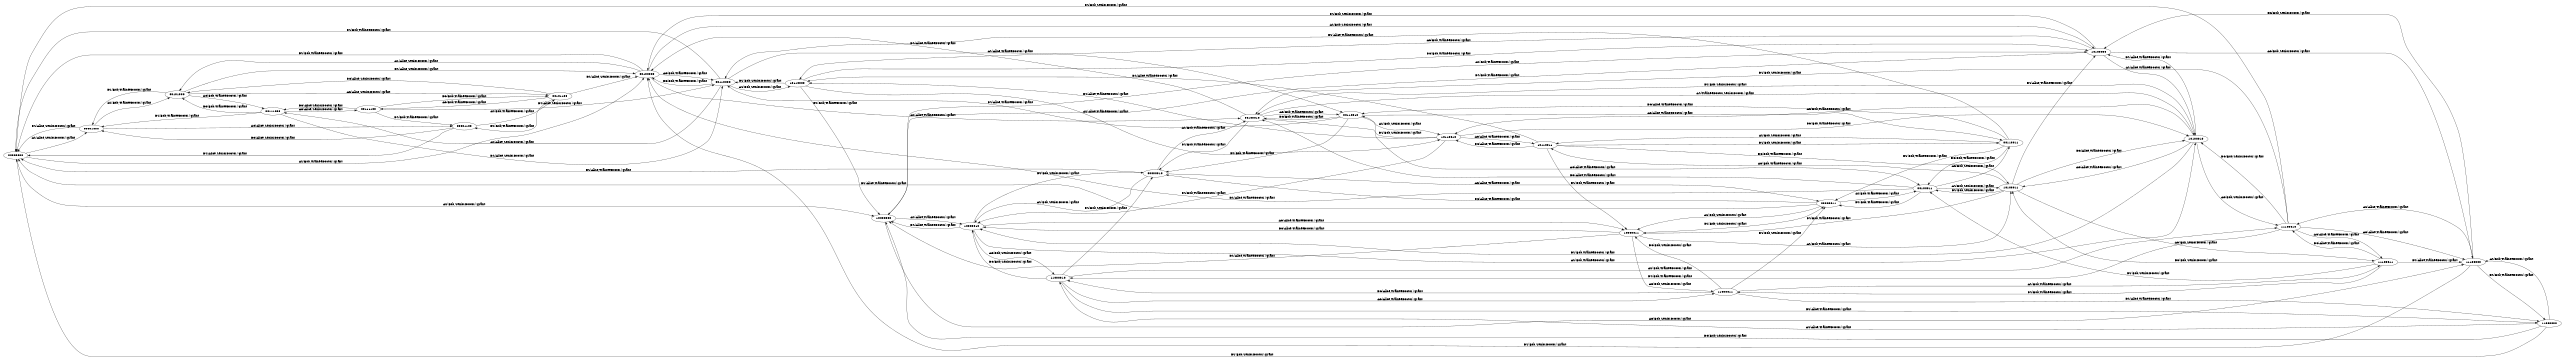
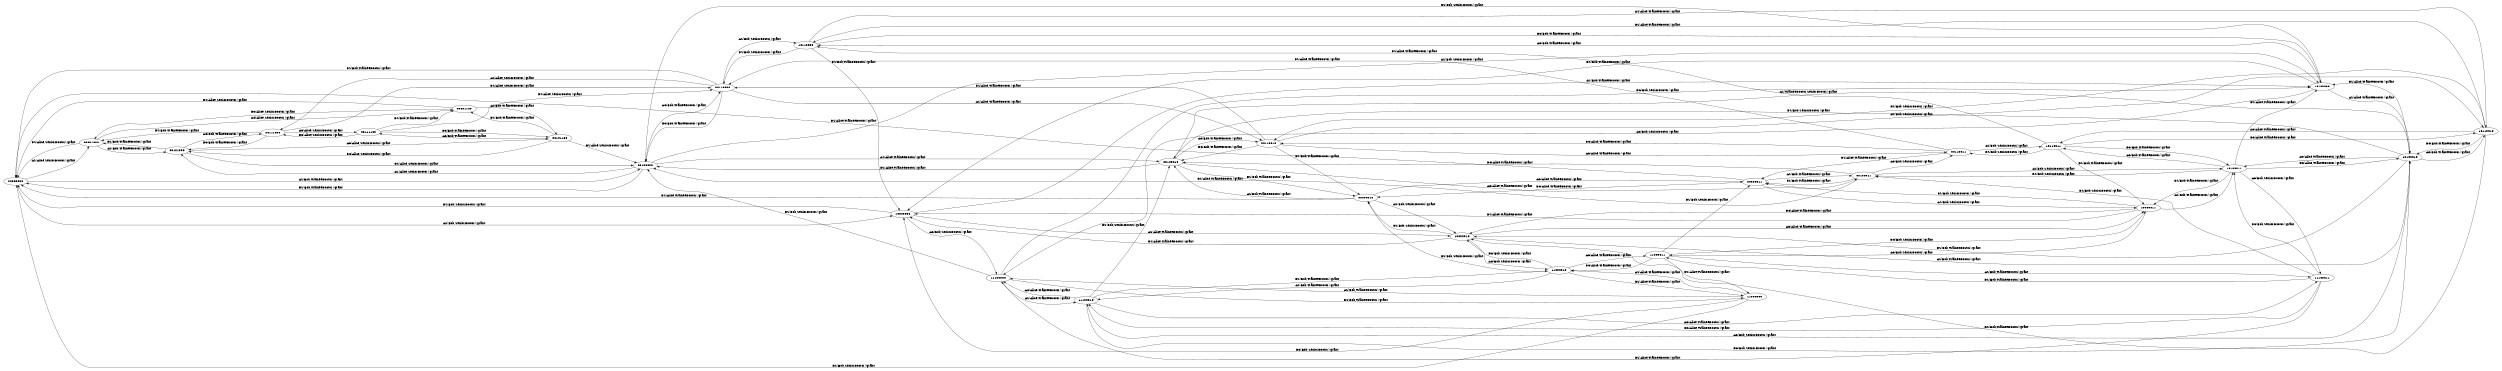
  digraph {
    rankdir=LR
    00000000
    00001000
    10000000
    00100000
    00001100
    00101000
    00000010
    00000011
    10000010
    00100010
    10100000
    11100000
    00110000
    00101100
    00111000
    10000011
    00100011
    10100010
    11000010
    00110010
    10110000
    11000000
    10100011
    11000011
    00110011
    10110010
    11100010
    10110011
    11100011
    00111100
    00000000 -> 00001000 [label="AS(Alice,SeniorDoctor)/grant"]
    00000000 -> 10000000 [label="AS(Bob,SeniorDoctor)/grant"]
    00000000 -> 00100000 [label="AS(Bob,TraineeDoctor)/grant"]
    00001000 -> 00000000 [label="DS(Alice,SeniorDoctor)/grant"]
    00001000 -> 00001100 [label="AC(Alice,SeniorDoctor)/grant"]
    00001000 -> 00101000 [label="AS(Bob,TraineeDoctor)/grant"]
-   11100010 -> 00000000 [label="DS(Bob,SeniorDoctor)/grant"]
+   10000000 -> 00000000 [label="DS(Bob,SeniorDoctor)/grant"]
    10000000 -> 10000010 [label="AS(Alice,TraineeDoctor)/grant"]
    10000000 -> 10100000 [label="AS(Bob,TraineeDoctor)/grant"]
    10000000 -> 11100000 [label="AC(Bob,SeniorDoctor)/grant"]
    00100000 -> 00000000 [label="DS(Bob,TraineeDoctor)/grant"]
    00100000 -> 00101000 [label="AS(Alice,SeniorDoctor)/grant"]
    00100000 -> 00100010 [label="AS(Alice,TraineeDoctor)/grant"]
    00100000 -> 10100000 [label="AS(Bob,SeniorDoctor)/grant"]
    00100000 -> 00110000 [label="AC(Bob,TraineeDoctor)/grant"]
    00001100 -> 00000000 [label="DS(Alice,SeniorDoctor)/grant"]
    00001100 -> 00001000 [label="DC(Alice,SeniorDoctor)/grant"]
    00001100 -> 00101100 [label="AS(Bob,TraineeDoctor)/grant"]
    00101000 -> 00001000 [label="DS(Bob,TraineeDoctor)/grant"]
    00101000 -> 00100000 [label="DS(Alice,SeniorDoctor)/grant"]
    00101000 -> 00101100 [label="AC(Alice,SeniorDoctor)/grant"]
    00101000 -> 00111000 [label="AC(Bob,TraineeDoctor)/grant"]
    00000010 -> 00000000 [label="DS(Alice,TraineeDoctor)/grant"]
    00000010 -> 00000011 [label="AC(Alice,TraineeDoctor)/grant"]
    00000010 -> 10000010 [label="AS(Bob,SeniorDoctor)/grant"]
    00000010 -> 00100010 [label="AS(Bob,TraineeDoctor)/grant"]
    00000011 -> 00000000 [label="DS(Alice,TraineeDoctor)/grant"]
    00000011 -> 00000010 [label="DC(Alice,TraineeDoctor)/grant"]
    00000011 -> 10000011 [label="AS(Bob,SeniorDoctor)/grant"]
    00000011 -> 00100011 [label="AS(Bob,TraineeDoctor)/grant"]
    10000010 -> 10000000 [label="DS(Alice,TraineeDoctor)/grant"]
    10000010 -> 00000010 [label="DS(Bob,SeniorDoctor)/grant"]
    10000010 -> 10000011 [label="AC(Alice,TraineeDoctor)/grant"]
    10000010 -> 10100010 [label="AS(Bob,TraineeDoctor)/grant"]
    10000010 -> 11000010 [label="AC(Bob,SeniorDoctor)/grant"]
    00100010 -> 00100000 [label="DS(Alice,TraineeDoctor)/grant"]
    00100010 -> 00000010 [label="DS(Bob,TraineeDoctor)/grant"]
    00100010 -> 00100011 [label="AC(Alice,TraineeDoctor)/grant"]
    00100010 -> 10100010 [label="AS(TraineeDoctor,SeniorDoctor)/grant"]
    00100010 -> 00110010 [label="AC(Bob,TraineeDoctor)/grant"]
    10100000 -> 10000000 [label="DS(Bob,TraineeDoctor)/grant"]
    10100000 -> 00100000 [label="DS(Bob,SeniorDoctor)/grant"]
    10100000 -> 11100000 [label="AC(Bob,SeniorDoctor)/grant"]
    10100000 -> 10100010 [label="AS(Alice,TraineeDoctor)/grant"]
    10100000 -> 10110000 [label="AC(Bob,TraineeDoctor)/grant"]
    11100000 -> 00100000 [label="DS(Bob,SeniorDoctor)/grant"]
    11100000 -> 10100000 [label="DC(Bob,SeniorDoctor)/grant"]
    11100000 -> 11000000 [label="DS(Bob,TraineeDoctor)/grant"]
    11100000 -> 11100010 [label="AS(Alice,TraineeDoctor)/grant"]
    00110000 -> 00000000 [label="DS(Bob,TraineeDoctor)/grant"]
    00110000 -> 00100000 [label="DC(Bob,TraineeDoctor)/grant"]
    00110000 -> 00111000 [label="AS(Alice,SeniorDoctor)/grant"]
    00110000 -> 00110010 [label="AS(Alice,TraineeDoctor)/grant"]
    00110000 -> 10110000 [label="AS(Bob,SeniorDoctor)/grant"]
    00101100 -> 00100000 [label="DS(Alice,SeniorDoctor)/grant"]
    00101100 -> 00001100 [label="DS(Bob,TraineeDoctor)/grant"]
    00101100 -> 00101000 [label="DC(Alice,SeniorDoctor)/grant"]
    00101100 -> 00111100 [label="AC(Bob,TraineeDoctor)/grant"]
    00111000 -> 00001000 [label="DS(Bob,TraineeDoctor)/grant"]
    00111000 -> 00101000 [label="DC(Bob,TraineeDoctor)/grant"]
    00111000 -> 00110000 [label="DS(Alice,SeniorDoctor)/grant"]
    00111000 -> 00111100 [label="AC(Alice,SeniorDoctor)/grant"]
    10000011 -> 10000000 [label="DS(Alice,TraineeDoctor)/grant"]
    10000011 -> 00000011 [label="DS(Bob,SeniorDoctor)/grant"]
    10000011 -> 10000010 [label="DC(Alice,TraineeDoctor)/grant"]
    10000011 -> 10100011 [label="AS(Bob,TraineeDoctor)/grant"]
    10000011 -> 11000011 [label="AC(Bob,SeniorDoctor)/grant"]
    00100011 -> 00100000 [label="DS(Alice,TraineeDoctor)/grant"]
    00100011 -> 00000011 [label="DS(Bob,TraineeDoctor)/grant"]
    00100011 -> 00100010 [label="DC(Alice,TraineeDoctor)/grant"]
    00100011 -> 10100011 [label="AS(Bob,SeniorDoctor)/grant"]
    00100011 -> 00110011 [label="AC(Bob,SeniorDoctor)/grant"]
    10100010 -> 10000010 [label="DS(Bob,TraineeDoctor)/grant"]
    10100010 -> 00100010 [label="DS(Bob,SeniorDoctor)/grant"]
    10100010 -> 10100000 [label="DS(Alice,TraineeDoctor)/grant"]
    10100010 -> 10100011 [label="AC(Alice,TraineeDoctor)/grant"]
    10100010 -> 10110010 [label="AC(Bob,TraineeDoctor)/grant"]
    10100010 -> 11100010 [label="AC(Bob,SeniorDoctor)/grant"]
    11000010 -> 00000010 [label="DS(Bob,SeniorDoctor)/grant"]
    11000010 -> 10000010 [label="DC(Bob,SeniorDoctor)/grant"]
    11000010 -> 11000000 [label="DS(Alice,TraineeDoctor)/grant"]
    11000010 -> 11000011 [label="AC(Alice,TraineeDoctor)/grant"]
    11000010 -> 11100010 [label="AS(Bob,TraineeDoctor)/grant"]
    00110010 -> 00000010 [label="DS(Bob,TraineeDoctor)/grant"]
    00110010 -> 00100010 [label="DC(Bob,TraineeDoctor)/grant"]
    00110010 -> 00110000 [label="DS(Alice,TraineeDoctor)/grant"]
    00110010 -> 00110011 [label="AC(Alice,TraineeDoctor)/grant"]
    00110010 -> 10110010 [label="AS(Bob,SeniorDoctor)/grant"]
    10110000 -> 10000000 [label="DS(Bob,TraineeDoctor)/grant"]
    10110000 -> 10100000 [label="DC(Bob,TraineeDoctor)/grant"]
    10110000 -> 00110000 [label="DS(Bob,SeniorDoctor)/grant"]
    10110000 -> 10110010 [label="AS(Alice,TraineeDoctor)/grant"]
    11000000 -> 00000000 [label="DS(Bob,SeniorDoctor)/grant"]
    11000000 -> 10000000 [label="DC(Bob,SeniorDoctor)/grant"]
    11000000 -> 11100000 [label="AS(Bob,TraineeDoctor)/grant"]
    11000000 -> 11000010 [label="AS(Alice,TraineeDoctor)/grant"]
    10100011 -> 10100000 [label="DS(Alice,TraineeDoctor)/grant"]
    10100011 -> 10000011 [label="DS(Bob,TraineeDoctor)/grant"]
    10100011 -> 00100011 [label="DS(Bob,SeniorDoctor)/grant"]
    10100011 -> 10100010 [label="DC(Alice,TraineeDoctor)/grant"]
    10100011 -> 10110011 [label="AC(Bob,TraineeDoctor)/grant"]
    10100011 -> 11100011 [label="AC(Bob,SeniorDoctor)/grant"]
    11000011 -> 00000011 [label="DS(Bob,SeniorDoctor)/grant"]
    11000011 -> 10000011 [label="DC(Bob,SeniorDoctor)/grant"]
    11000011 -> 11000010 [label="DC(Alice,TraineeDoctor)/grant"]
    11000011 -> 11000000 [label="DS(Alice,TraineeDoctor)/grant"]
    11000011 -> 11100011 [label="AS(Bob,TraineeDoctor)/grant"]
-   00110011 -> 00000011 [label="DS(Bob,TraineeDoctor)/grant"]
+   00110011 -> 00000011 [label="DS(Alice,TraineeDoctor)/grant"]
    00110011 -> 00110000 [label="DS(Alice,TraineeDoctor)/grant"]
-   00110011 -> 00100011 [label="DC(Bob,TraineeDoctor)/grant"]
    00110011 -> 00110010 [label="DC(Alice,TraineeDoctor)/grant"]
    00110011 -> 10110011 [label="AS(Bob,SeniorDoctor)/grant"]
    10110010 -> 10000010 [label="DS(Bob,TraineeDoctor)/grant"]
    10110010 -> 10100010 [label="DC(Bob,TraineeDoctor)/grant"]
    10110010 -> 00110010 [label="DS(Bob,SeniorDoctor)/grant"]
    10110010 -> 10110000 [label="DS(Alice,TraineeDoctor)/grant"]
    10110010 -> 10110011 [label="AC(Alice,TraineeDoctor)/grant"]
    11100010 -> 00100010 [label="DS(Bob,SeniorDoctor)/grant"]
    11100010 -> 11100000 [label="AC(Alice,TraineeDoctor)/grant"]
    11100010 -> 10100010 [label="DC(Bob,SeniorDoctor)/grant"]
    11100010 -> 11000010 [label="DS(Bob,TraineeDoctor)/grant"]
    11100010 -> 11100011 [label="AC(Alice,TraineeDoctor)/grant"]
    10110011 -> 10000011 [label="DS(Bob,TraineeDoctor)/grant"]
    10110011 -> 10110000 [label="DS(Alice,TraineeDoctor)/grant"]
    10110011 -> 10100011 [label="DC(Bob,TraineeDoctor)/grant"]
    10110011 -> 00110011 [label="DS(Bob,SeniorDoctor)/grant"]
    10110011 -> 10110010 [label="DC(Alice,TraineeDoctor)/grant"]
    11100011 -> 11100000 [label="DS(Alice,TraineeDoctor)/grant"]
    11100011 -> 00100011 [label="DS(Bob,SeniorDoctor)/grant"]
    11100011 -> 10100011 [label="DC(Bob,SeniorDoctor)/grant"]
    11100011 -> 11000011 [label="DS(Bob,TraineeDoctor)/grant"]
    11100011 -> 11100010 [label="DC(Alice,TraineeDoctor)/grant"]
    00111100 -> 00001100 [label="DS(Bob,TraineeDoctor)/grant"]
    00111100 -> 00110000 [label="DS(Alice,SeniorDoctor)/grant"]
    00111100 -> 00101100 [label="DC(Bob,TraineeDoctor)/grant"]
    00111100 -> 00111000 [label="DC(Alice,SeniorDoctor)/grant"]
  }
